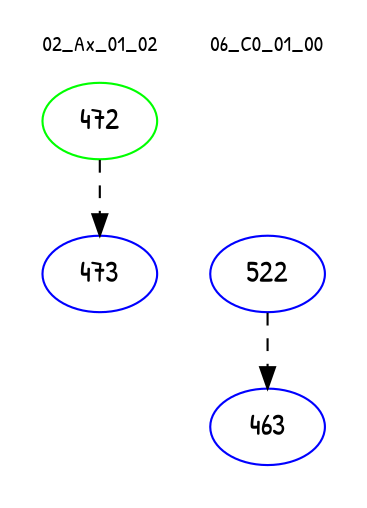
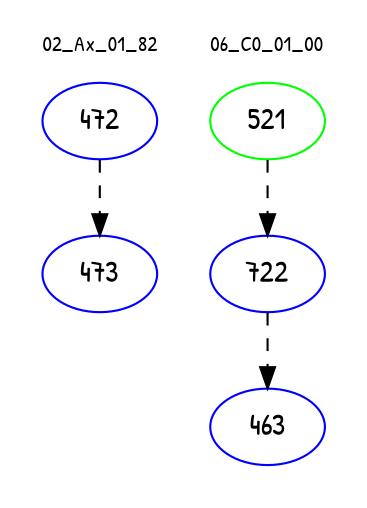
  digraph {
    fontname="Patrick Hand"
    node [color=blue fontname="Patrick Hand"]
    edge [color=black fontname="Patrick Hand" style=dashed]
-   n1 [color=green label=472]
+   n1 [label=472]
    n2 [label=473]
-   n4 [label=522]
+   n3 [color=green label=521]
+   n4 [label=722]
    n5 [label=463]
    subgraph cluster_1 {
      color=white
      fontsize=10
-     label="02_Ax_01_02"
+     label="02_Ax_01_82"
      n1
      n2
    }
    subgraph cluster_2 {
      color=white
      fontsize=10
      label="06_C0_01_00"
+     n3
      n4
      n5
    }
    n1 -> n2
+   n3 -> n4
    n4 -> n5
  }
